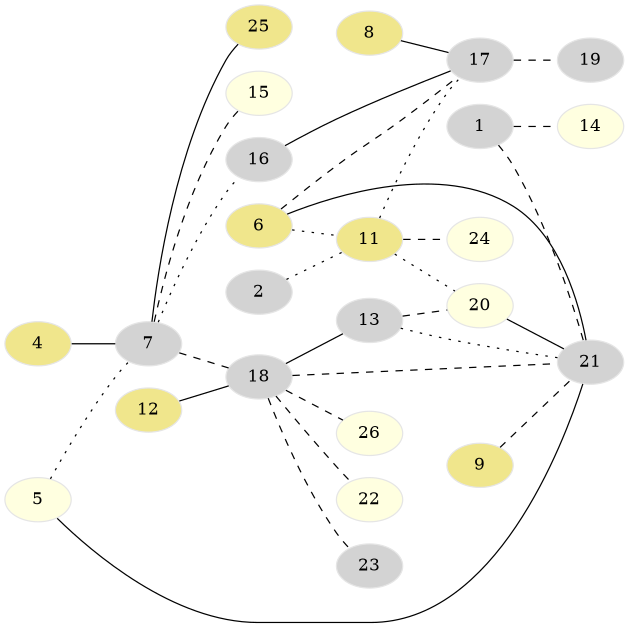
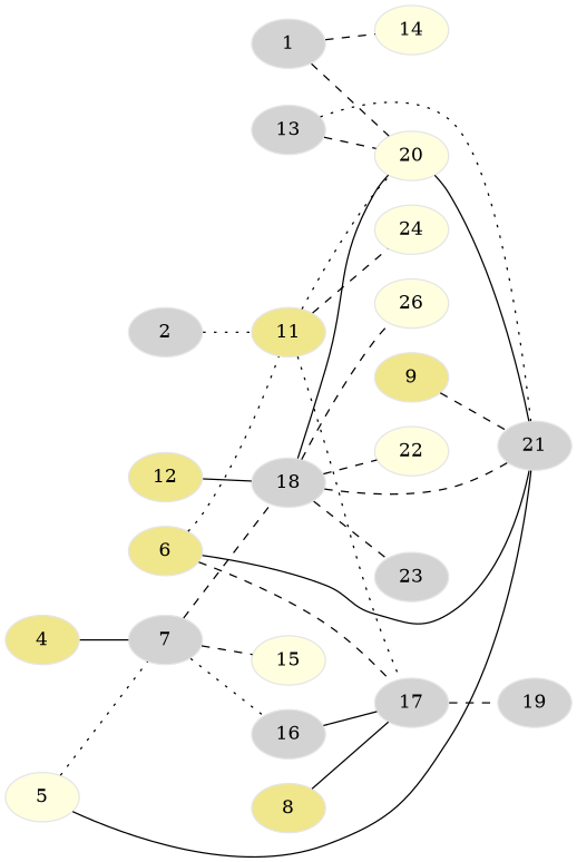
  graph {
    rankdir=LR
    node [color=gray90 fillcolor=lightgrey style=filled]
    edge [style=dashed weight=1.0]
    14 [fillcolor=lightyellow]
    1
    21
    11 [fillcolor=khaki]
    2
    17
    20 [fillcolor=lightyellow]
    24 [fillcolor=lightyellow]
    4 [fillcolor=khaki]
    7
    15 [fillcolor=lightyellow]
    16
    18
-   25 [fillcolor=khaki]
    5 [fillcolor=lightyellow]
    6 [fillcolor=khaki]
    19
    22 [fillcolor=lightyellow]
    23
    26 [fillcolor=lightyellow]
    8 [fillcolor=khaki]
    9 [fillcolor=khaki]
    12 [fillcolor=khaki]
    13
    1 -- 14
-   1 -- 21
+   1 -- 20
    11 -- 17 [style=dotted]
    11 -- 20 [style=dotted]
    11 -- 24
    2 -- 11 [style=dotted]
    17 -- 19
    20 -- 21 [style=solid]
    4 -- 7 [style=solid]
    7 -- 15
    7 -- 16 [style=dotted]
    7 -- 18 [weight=3.0]
-   7 -- 25 [style=solid]
    16 -- 17 [style=solid]
    18 -- 21
-   18 -- 13 [style=solid]
+   18 -- 20 [style=solid]
    18 -- 22
    18 -- 23
    18 -- 26
    5 -- 21 [style=solid]
    5 -- 7 [style=dotted]
    6 -- 21 [style=solid]
    6 -- 11 [style=dotted]
    6 -- 17
    8 -- 17 [style=solid]
    9 -- 21
    12 -- 18 [style=solid]
    13 -- 21 [style=dotted]
    13 -- 20
  }
